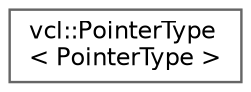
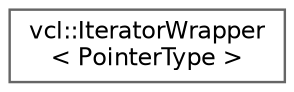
  digraph {
    rankdir=TB
-   n1 [color=grey40 fillcolor=white fontname=Helvetica fontsize=10 height=0.2 label="vcl::PointerType\l\< PointerType \>" shape=box style=filled width=0.4]
+   n1 [color=grey40 fillcolor=white fontname=Helvetica fontsize=10 height=0.2 label="vcl::IteratorWrapper\l\< PointerType \>" shape=box style=filled width=0.4]
  }
